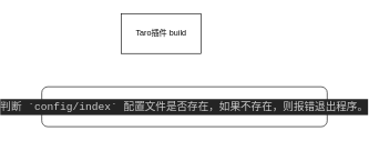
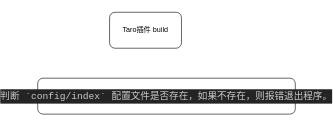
  <mxCell id="0" />
  <mxCell id="1" parent="0" />
- <mxCell id="2" value="Taro插件 build" style="whiteSpace=wrap;html=1;rounded=0;" parent="1" vertex="1"><mxGeometry x="140" y="20" width="120" height="60" as="geometry" /></mxCell>
+ <mxCell id="2" value="Taro插件 build" style="rounded=1;whiteSpace=wrap;html=1;" parent="1" vertex="1"><mxGeometry x="140" y="20" width="120" height="60" as="geometry" /></mxCell>
  <mxCell id="3" value="&lt;div style=&quot;color: rgb(204 , 204 , 204) ; background-color: rgb(36 , 36 , 36) ; font-family: &amp;#34;source code pro&amp;#34; , &amp;#34;consolas&amp;#34; , &amp;#34;courier new&amp;#34; , monospace , &amp;#34;menlo&amp;#34; , &amp;#34;monaco&amp;#34; , &amp;#34;courier new&amp;#34; , monospace ; font-size: 16px ; line-height: 24px ; white-space: pre&quot;&gt;判断 `config/index` 配置文件是否存在，如果不存在，则报错退出程序。&lt;/div&gt;" style="rounded=1;whiteSpace=wrap;html=1;" parent="1" vertex="1"><mxGeometry x="20" y="130" width="430" height="60" as="geometry" /></mxCell>
